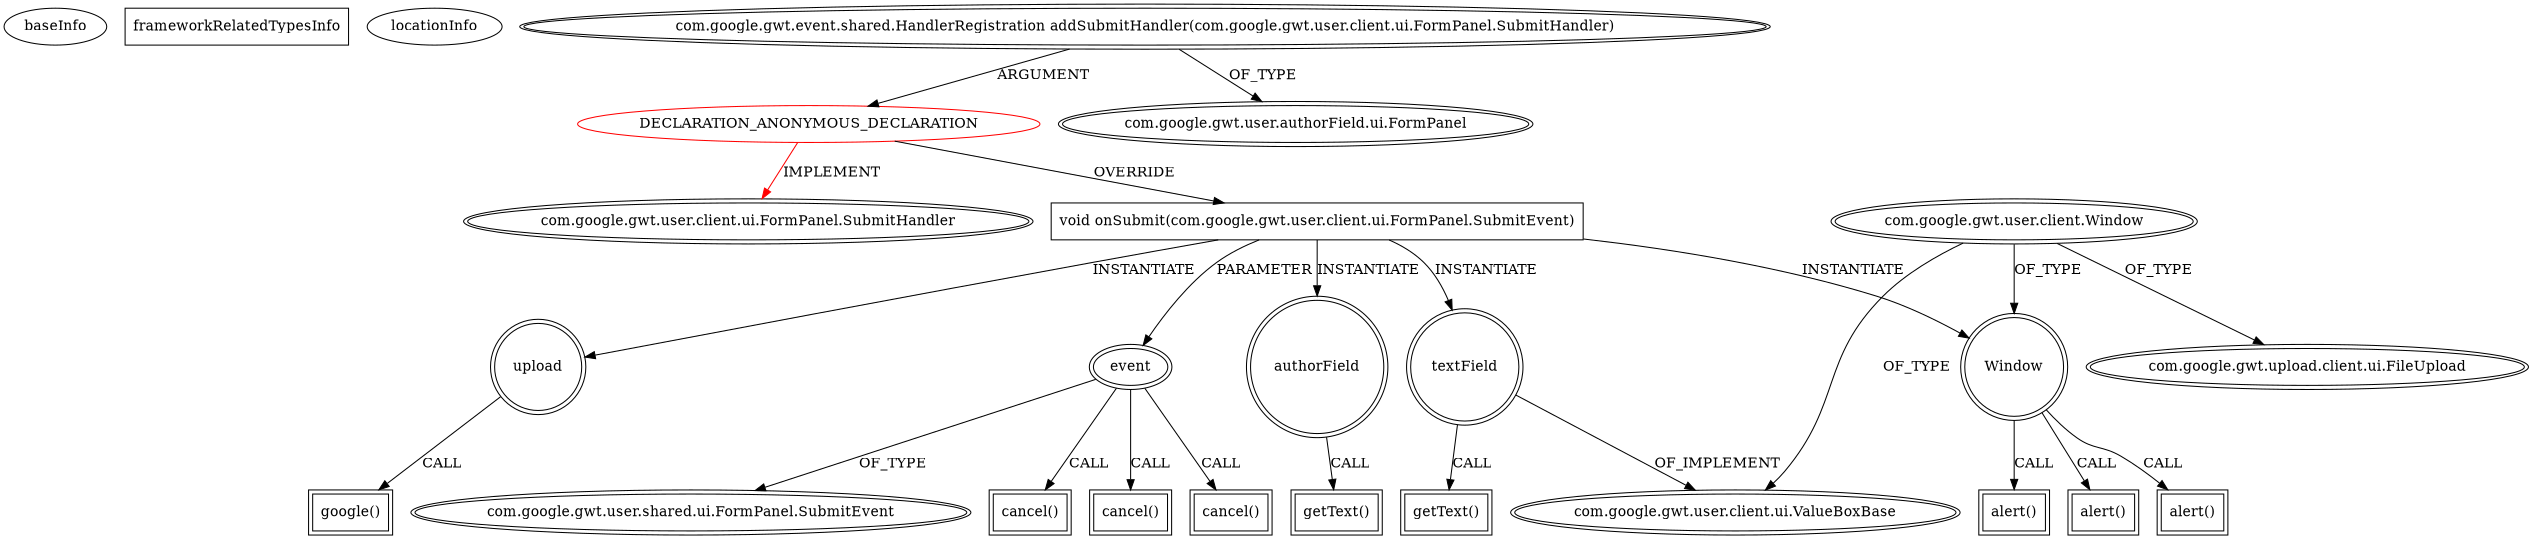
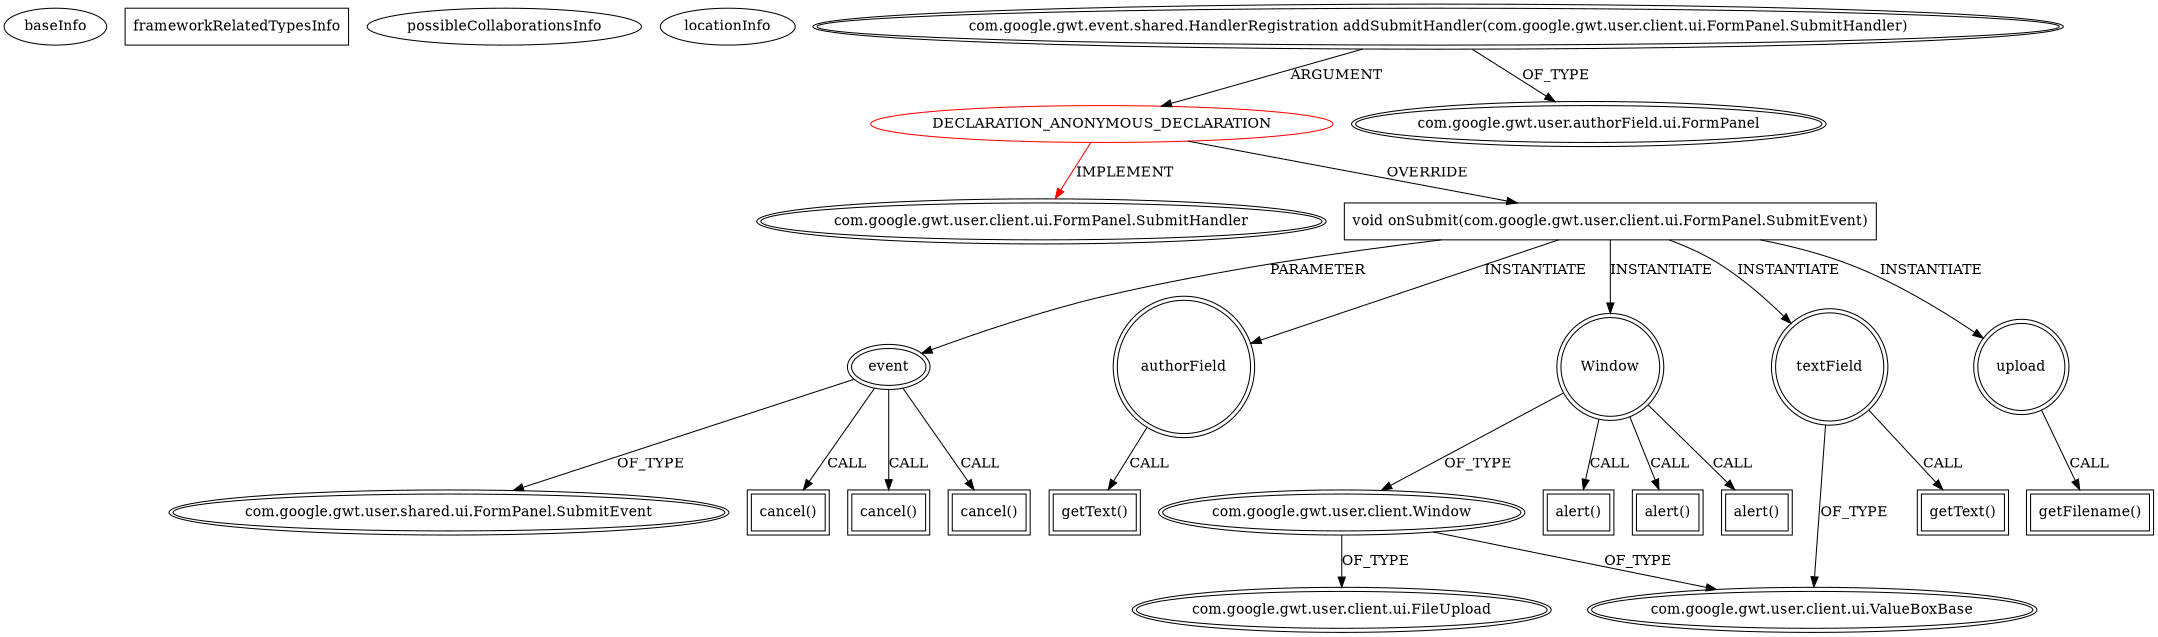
  digraph {
    node [isFrameworkType=true vertexType=INSIDE_CALL peripheries=2]
    baseInfo [category=extension_graph graphId=327 isAnonymous=true possibleRelation=false isFrameworkType="" vertexType="" peripheries=""]
    frameworkRelatedTypesInfo [0="com.google.gwt.user.client.ui.FormPanel.SubmitHandler" shape=box isFrameworkType="" vertexType="" peripheries=""]
+   possibleCollaborationsInfo [isFrameworkType="" vertexType="" peripheries=""]
    locationInfo [contextSignature="void onModuleLoad()" filePath="/Max-Hailperin-MessageBoard/MessageBoard-master/MessageBoard/src/edu/gac/mcs270/messageboard/client/MessageBoard.java" graphId=327 projectName="Max-Hailperin-MessageBoard" isFrameworkType="" vertexType="" peripheries=""]
    n5 [color=red isFrameworkType=false label=DECLARATION_ANONYMOUS_DECLARATION vertexType=ROOT_ANONYMOUS_DECLARATION peripheries=""]
    n6 [label="com.google.gwt.user.client.ui.FormPanel.SubmitHandler" vertexType=FRAMEWORK_INTERFACE_TYPE]
    n7 [isFrameworkType=false label="void onSubmit(com.google.gwt.user.client.ui.FormPanel.SubmitEvent)" shape=box vertexType=OVERRIDING_METHOD_DECLARATION peripheries=""]
    n8 [label=event vertexType=PARAMETER_DECLARATION]
    n9 [label=authorField shape=circle vertexType=VARIABLE_EXPRESION]
    n10 [label=Window shape=circle vertexType=VARIABLE_EXPRESION]
    n11 [label=textField shape=circle vertexType=VARIABLE_EXPRESION]
    n12 [label=upload shape=circle vertexType=VARIABLE_EXPRESION]
    n13 [label="com.google.gwt.event.shared.HandlerRegistration addSubmitHandler(com.google.gwt.user.client.ui.FormPanel.SubmitHandler)" vertexType=OUTSIDE_CALL]
    n14 [label="com.google.gwt.user.authorField.ui.FormPanel" vertexType=FRAMEWORK_CLASS_TYPE]
    n15 [label="com.google.gwt.user.shared.ui.FormPanel.SubmitEvent" vertexType=FRAMEWORK_CLASS_TYPE]
    n16 [label="cancel()" shape=box]
    n17 [label="cancel()" shape=box]
    n18 [label="cancel()" shape=box]
    n19 [label="getText()" shape=box]
    n20 [label="com.google.gwt.user.client.Window" vertexType=FRAMEWORK_CLASS_TYPE]
    n21 [label="alert()" shape=box]
    n22 [label="alert()" shape=box]
    n23 [label="alert()" shape=box]
    n24 [label="com.google.gwt.user.client.ui.ValueBoxBase" vertexType=FRAMEWORK_CLASS_TYPE]
    n25 [label="getText()" shape=box]
-   n26 [label="google()" shape=box]
-   n27 [label="com.google.gwt.upload.client.ui.FileUpload" vertexType=FRAMEWORK_CLASS_TYPE]
+   n26 [label="getFilename()" shape=box]
+   n27 [label="com.google.gwt.user.client.ui.FileUpload" vertexType=FRAMEWORK_CLASS_TYPE]
    n5 -> n6 [color=red label=IMPLEMENT]
    n5 -> n7 [label=OVERRIDE]
    n7 -> n8 [label=PARAMETER]
    n7 -> n9 [label=INSTANTIATE]
    n7 -> n10 [label=INSTANTIATE]
    n7 -> n11 [label=INSTANTIATE]
    n7 -> n12 [label=INSTANTIATE]
    n8 -> n15 [label=OF_TYPE]
    n8 -> n16 [label=CALL]
    n8 -> n17 [label=CALL]
    n8 -> n18 [label=CALL]
    n9 -> n19 [label=CALL]
-   n20 -> n10 [label=OF_TYPE]
+   n10 -> n20 [label=OF_TYPE]
    n10 -> n21 [label=CALL]
    n10 -> n22 [label=CALL]
    n10 -> n23 [label=CALL]
-   n11 -> n24 [label=OF_IMPLEMENT]
+   n11 -> n24 [label=OF_TYPE]
    n11 -> n25 [label=CALL]
    n12 -> n26 [label=CALL]
    n13 -> n5 [label=ARGUMENT]
    n13 -> n14 [label=OF_TYPE]
    n20 -> n24 [label=OF_TYPE]
    n20 -> n27 [label=OF_TYPE]
  }
